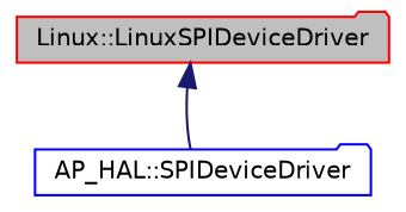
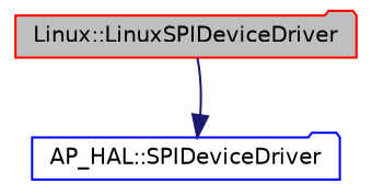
  digraph {
    node [fontname=Helvetica fontsize=10 shape=folder style=filled]
    n1 [color=red fillcolor=grey75 fontcolor=black height=0.2 label="Linux::LinuxSPIDeviceDriver" width=0.4]
    n2 [color=blue fillcolor=white height=0.2 label="AP_HAL::SPIDeviceDriver" width=0.4]
-   n1 -> n2 [color=midnightblue dir=back fontname=Helvetica fontsize=10 labelfontname=Helvetica labelfontsize=10 style=solid]
+   n2 -> n1 [color=midnightblue dir=back fontname=Helvetica fontsize=10 labelfontname=Helvetica labelfontsize=10 style=solid]
  }
